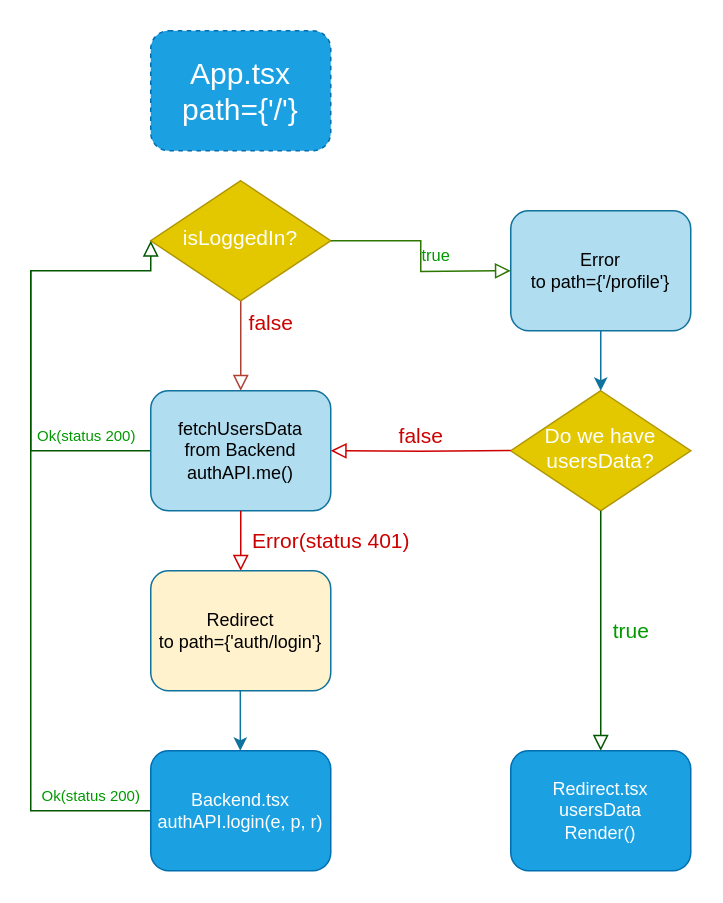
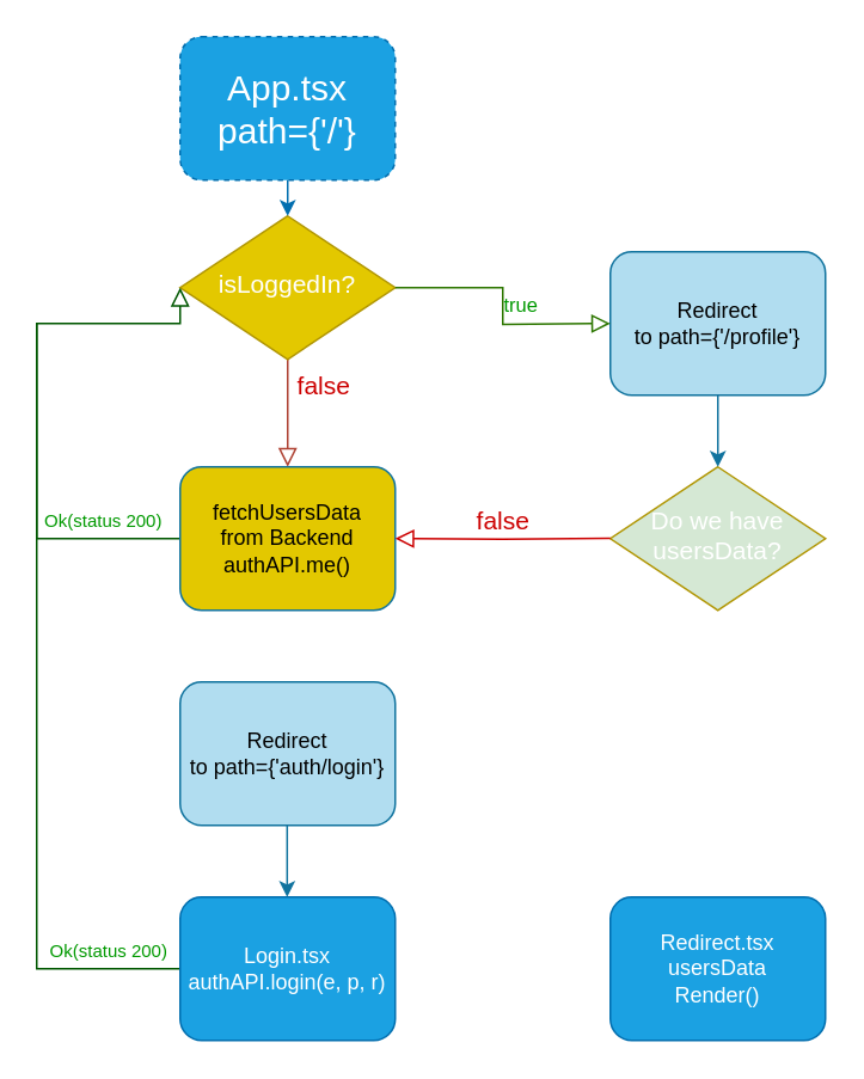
  <mxCell id="0" />
  <mxCell id="1" parent="0" />
  <mxCell id="2" value="App.tsx&lt;br style=&quot;font-size: 20px;&quot;&gt;path={'/'}" style="rounded=1;whiteSpace=wrap;html=1;fontSize=20;glass=0;strokeWidth=1;shadow=0;fillColor=#1ba1e2;strokeColor=#006EAF;fontColor=#ffffff;dashed=1;" parent="1" vertex="1"><mxGeometry x="100" y="20" width="120" height="80" as="geometry" /></mxCell>
  <mxCell id="3" value="false" style="edgeStyle=orthogonalEdgeStyle;rounded=0;html=1;jettySize=auto;orthogonalLoop=1;fontSize=14;endArrow=block;endFill=0;endSize=8;strokeWidth=1;shadow=0;labelBackgroundColor=none;fillColor=#fad9d5;strokeColor=#ae4132;fontColor=#CC0000;" parent="1" source="4" target="10" edge="1"><mxGeometry x="-0.5" y="20" relative="1" as="geometry"><mxPoint as="offset" /><mxPoint x="140" y="170" as="targetPoint" /></mxGeometry></mxCell>
  <mxCell id="4" value="isLoggedIn?" style="rhombus;whiteSpace=wrap;html=1;shadow=0;fontFamily=Helvetica;fontSize=14;align=center;strokeWidth=1;spacing=6;spacingTop=-4;fillColor=#e3c800;strokeColor=#B09500;fontColor=#FFFFFF;" parent="1" vertex="1"><mxGeometry x="100" y="120" width="120" height="80" as="geometry" /></mxCell>
- <mxCell id="5" value="Error&lt;br&gt;to path={'/profile'}" style="rounded=1;whiteSpace=wrap;html=1;fontSize=12;glass=0;strokeWidth=1;shadow=0;fillColor=#b1ddf0;strokeColor=#10739e;" parent="1" vertex="1"><mxGeometry x="340" y="140" width="120" height="80" as="geometry" /></mxCell>
+ <mxCell id="5" value="Redirect&lt;br&gt;to path={'/profile'}" style="rounded=1;whiteSpace=wrap;html=1;fontSize=12;glass=0;strokeWidth=1;shadow=0;fillColor=#b1ddf0;strokeColor=#10739e;" parent="1" vertex="1"><mxGeometry x="340" y="140" width="120" height="80" as="geometry" /></mxCell>
  <mxCell id="6" value="&lt;font style=&quot;font-size: 10px&quot;&gt;Ok(status 200)&lt;/font&gt;" style="rounded=0;html=1;jettySize=auto;orthogonalLoop=1;fontSize=11;endArrow=block;endFill=0;endSize=8;strokeWidth=1;shadow=0;labelBackgroundColor=none;edgeStyle=orthogonalEdgeStyle;entryX=0;entryY=0.5;entryDx=0;entryDy=0;exitX=0;exitY=0.5;exitDx=0;exitDy=0;fillColor=#008a00;strokeColor=#005700;fontColor=#009900;" parent="1" source="10" target="4" edge="1"><mxGeometry x="-0.714" y="-10" relative="1" as="geometry"><mxPoint as="offset" /><mxPoint x="180" y="301" as="sourcePoint" /><mxPoint x="177" y="180" as="targetPoint" /><Array as="points"><mxPoint x="20" y="300" /><mxPoint x="20" y="180" /></Array></mxGeometry></mxCell>
  <mxCell id="7" value="true" style="edgeStyle=orthogonalEdgeStyle;rounded=0;html=1;jettySize=auto;orthogonalLoop=1;fontSize=11;endArrow=block;endFill=0;endSize=8;strokeWidth=1;shadow=0;labelBackgroundColor=none;exitX=1;exitY=0.5;exitDx=0;exitDy=0;fillColor=#60a917;strokeColor=#2D7600;fontColor=#009900;" parent="1" source="4" edge="1"><mxGeometry y="10" relative="1" as="geometry"><mxPoint as="offset" /><mxPoint x="310" y="210" as="sourcePoint" /><mxPoint x="340" y="180" as="targetPoint" /></mxGeometry></mxCell>
- <mxCell id="8" value="&lt;font style=&quot;font-size: 14px;&quot;&gt;Do we have&lt;br style=&quot;font-size: 14px;&quot;&gt;usersData?&lt;br style=&quot;font-size: 14px;&quot;&gt;&lt;/font&gt;" style="rhombus;whiteSpace=wrap;html=1;shadow=0;fontFamily=Helvetica;fontSize=14;align=center;strokeWidth=1;spacing=6;spacingTop=-4;fillColor=#e3c800;strokeColor=#B09500;fontColor=#FFFFFF;" parent="1" vertex="1"><mxGeometry x="340" y="260" width="120" height="80" as="geometry" /></mxCell>
+ <mxCell id="8" value="&lt;font style=&quot;font-size: 14px;&quot;&gt;Do we have&lt;br style=&quot;font-size: 14px;&quot;&gt;usersData?&lt;br style=&quot;font-size: 14px;&quot;&gt;&lt;/font&gt;" style="rhombus;whiteSpace=wrap;html=1;shadow=0;fontFamily=Helvetica;fontSize=14;align=center;strokeWidth=1;spacing=6;spacingTop=-4;fillColor=#d5e8d4;strokeColor=#B09500;fontColor=#FFFFFF;" parent="1" vertex="1"><mxGeometry x="340" y="260" width="120" height="80" as="geometry" /></mxCell>
  <mxCell id="9" value="Redirect.tsx&lt;br&gt;usersData&lt;br&gt;Render()" style="rounded=1;whiteSpace=wrap;html=1;fontSize=12;glass=0;strokeWidth=1;shadow=0;fillColor=#1ba1e2;strokeColor=#006EAF;fontColor=#ffffff;" parent="1" vertex="1"><mxGeometry x="340" y="500" width="120" height="80" as="geometry" /></mxCell>
- <mxCell id="10" value="fetchUsersData&lt;br&gt;from Backend&lt;br&gt;authAPI.me()" style="rounded=1;whiteSpace=wrap;html=1;fontSize=12;glass=0;strokeWidth=1;shadow=0;fillColor=#b1ddf0;strokeColor=#10739E;" parent="1" vertex="1"><mxGeometry x="100" y="260" width="120" height="80" as="geometry" /></mxCell>
+ <mxCell id="10" value="fetchUsersData&lt;br&gt;from Backend&lt;br&gt;authAPI.me()" style="rounded=1;whiteSpace=wrap;html=1;fontSize=12;glass=0;strokeWidth=1;shadow=0;fillColor=#e3c800;strokeColor=#10739E;" parent="1" vertex="1"><mxGeometry x="100" y="260" width="120" height="80" as="geometry" /></mxCell>
  <mxCell id="11" value="" style="edgeStyle=elbowEdgeStyle;elbow=vertical;endArrow=classic;html=1;exitX=0.5;exitY=1;exitDx=0;exitDy=0;fillColor=#b1ddf0;strokeColor=#10739e;" edge="1" parent="1" source="5"><mxGeometry width="50" height="50" relative="1" as="geometry"><mxPoint x="270" y="290" as="sourcePoint" /><mxPoint x="400" y="260" as="targetPoint" /></mxGeometry></mxCell>
- <mxCell id="13" value="true" style="edgeStyle=orthogonalEdgeStyle;rounded=0;html=1;jettySize=auto;orthogonalLoop=1;fontSize=14;endArrow=block;endFill=0;endSize=8;strokeWidth=1;shadow=0;labelBackgroundColor=none;exitX=0.5;exitY=1;exitDx=0;exitDy=0;entryX=0.5;entryY=0;entryDx=0;entryDy=0;fillColor=#008a00;strokeColor=#005700;fontColor=#009900;" edge="1" parent="1" source="8" target="9"><mxGeometry y="20" relative="1" as="geometry"><mxPoint as="offset" /><mxPoint x="320" y="330" as="sourcePoint" /><mxPoint x="400" y="410" as="targetPoint" /></mxGeometry></mxCell>
+ <mxCell id="12" value="" style="edgeStyle=elbowEdgeStyle;elbow=vertical;endArrow=classic;html=1;exitX=0.5;exitY=1;exitDx=0;exitDy=0;entryX=0.5;entryY=0;entryDx=0;entryDy=0;fillColor=#1ba1e2;strokeColor=#006EAF;" edge="1" parent="1" source="2" target="4"><mxGeometry width="50" height="50" relative="1" as="geometry"><mxPoint x="239.92" y="100" as="sourcePoint" /><mxPoint x="240" y="130" as="targetPoint" /></mxGeometry></mxCell>
  <mxCell id="14" value="false" style="edgeStyle=orthogonalEdgeStyle;rounded=0;html=1;jettySize=auto;orthogonalLoop=1;fontSize=14;endArrow=block;endFill=0;endSize=8;strokeWidth=1;shadow=0;labelBackgroundColor=none;entryX=1;entryY=0.5;entryDx=0;entryDy=0;fillColor=#a20025;fontColor=#CC0000;strokeColor=#CC0000;" edge="1" parent="1" target="10"><mxGeometry x="-0.001" y="-10" relative="1" as="geometry"><mxPoint as="offset" /><mxPoint x="340" y="299.88" as="sourcePoint" /><mxPoint x="300" y="299.88" as="targetPoint" /></mxGeometry></mxCell>
- <mxCell id="15" value="Error(status 401)" style="edgeStyle=orthogonalEdgeStyle;rounded=0;html=1;jettySize=auto;orthogonalLoop=1;fontSize=14;endArrow=block;endFill=0;endSize=8;strokeWidth=1;shadow=0;labelBackgroundColor=none;exitX=0.5;exitY=1;exitDx=0;exitDy=0;entryX=0.5;entryY=0;entryDx=0;entryDy=0;fontColor=#CC0000;strokeColor=#CC0000;" edge="1" parent="1" source="10" target="16"><mxGeometry y="60" relative="1" as="geometry"><mxPoint as="offset" /><mxPoint x="250" y="360" as="sourcePoint" /><mxPoint x="160" y="410" as="targetPoint" /></mxGeometry></mxCell>
- <mxCell id="16" value="Redirect&lt;br&gt;to path={'auth/login'}" style="rounded=1;whiteSpace=wrap;html=1;fillColor=#fff2cc;strokeColor=#10739e;" vertex="1" parent="1"><mxGeometry x="100" y="380" width="120" height="80" as="geometry" /></mxCell>
+ <mxCell id="16" value="Redirect&lt;br&gt;to path={'auth/login'}" style="rounded=1;whiteSpace=wrap;html=1;fillColor=#b1ddf0;strokeColor=#10739e;" vertex="1" parent="1"><mxGeometry x="100" y="380" width="120" height="80" as="geometry" /></mxCell>
  <mxCell id="17" value="&lt;font style=&quot;font-size: 10px&quot;&gt;Ok(status 200)&lt;/font&gt;" style="rounded=0;html=1;jettySize=auto;orthogonalLoop=1;fontSize=11;endArrow=none;endFill=0;endSize=8;strokeWidth=1;shadow=0;labelBackgroundColor=none;edgeStyle=orthogonalEdgeStyle;fillColor=#008a00;strokeColor=#005700;fontColor=#009900;exitX=0;exitY=0.5;exitDx=0;exitDy=0;" edge="1" parent="1" source="18"><mxGeometry x="-0.818" y="-10" relative="1" as="geometry"><mxPoint as="offset" /><mxPoint x="70" y="540" as="sourcePoint" /><mxPoint x="20" y="180" as="targetPoint" /><Array as="points"><mxPoint x="20" y="540" /></Array></mxGeometry></mxCell>
- <mxCell id="18" value="Backend.tsx&lt;br&gt;authAPI.login(e, p, r)" style="rounded=1;whiteSpace=wrap;html=1;fillColor=#1ba1e2;strokeColor=#006EAF;fontColor=#ffffff;" vertex="1" parent="1"><mxGeometry x="100" y="500" width="120" height="80" as="geometry" /></mxCell>
+ <mxCell id="18" value="Login.tsx&lt;br&gt;authAPI.login(e, p, r)" style="rounded=1;whiteSpace=wrap;html=1;fillColor=#1ba1e2;strokeColor=#006EAF;fontColor=#ffffff;" vertex="1" parent="1"><mxGeometry x="100" y="500" width="120" height="80" as="geometry" /></mxCell>
  <mxCell id="19" value="" style="edgeStyle=elbowEdgeStyle;elbow=vertical;endArrow=classic;html=1;exitX=0.5;exitY=1;exitDx=0;exitDy=0;fillColor=#b1ddf0;strokeColor=#10739e;" edge="1" parent="1"><mxGeometry width="50" height="50" relative="1" as="geometry"><mxPoint x="159.71" y="460" as="sourcePoint" /><mxPoint x="159.71" y="500" as="targetPoint" /></mxGeometry></mxCell>
